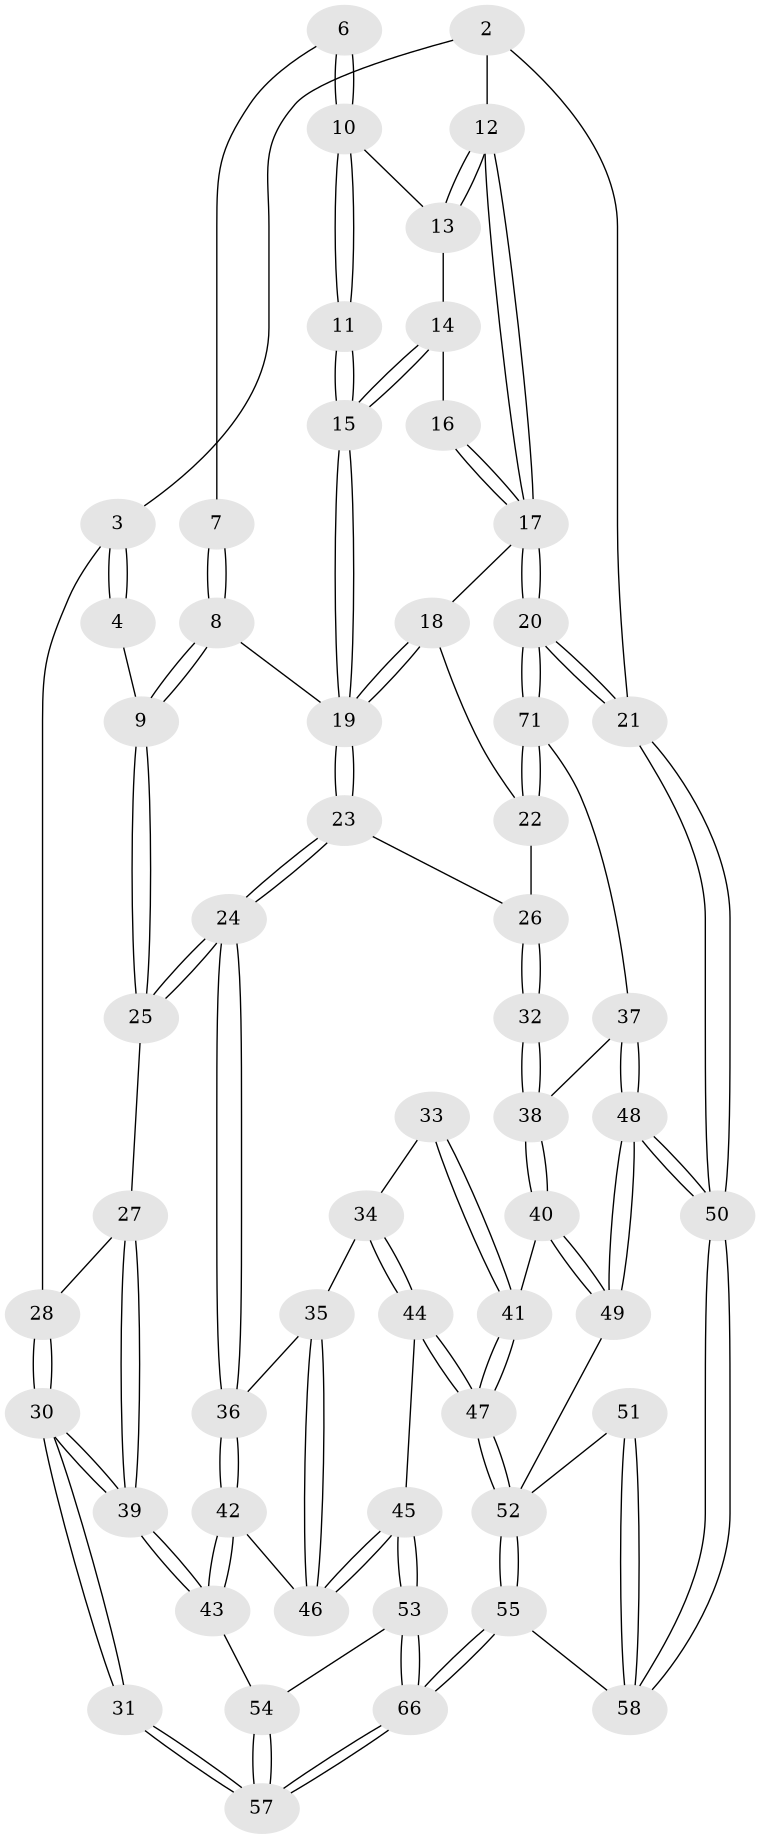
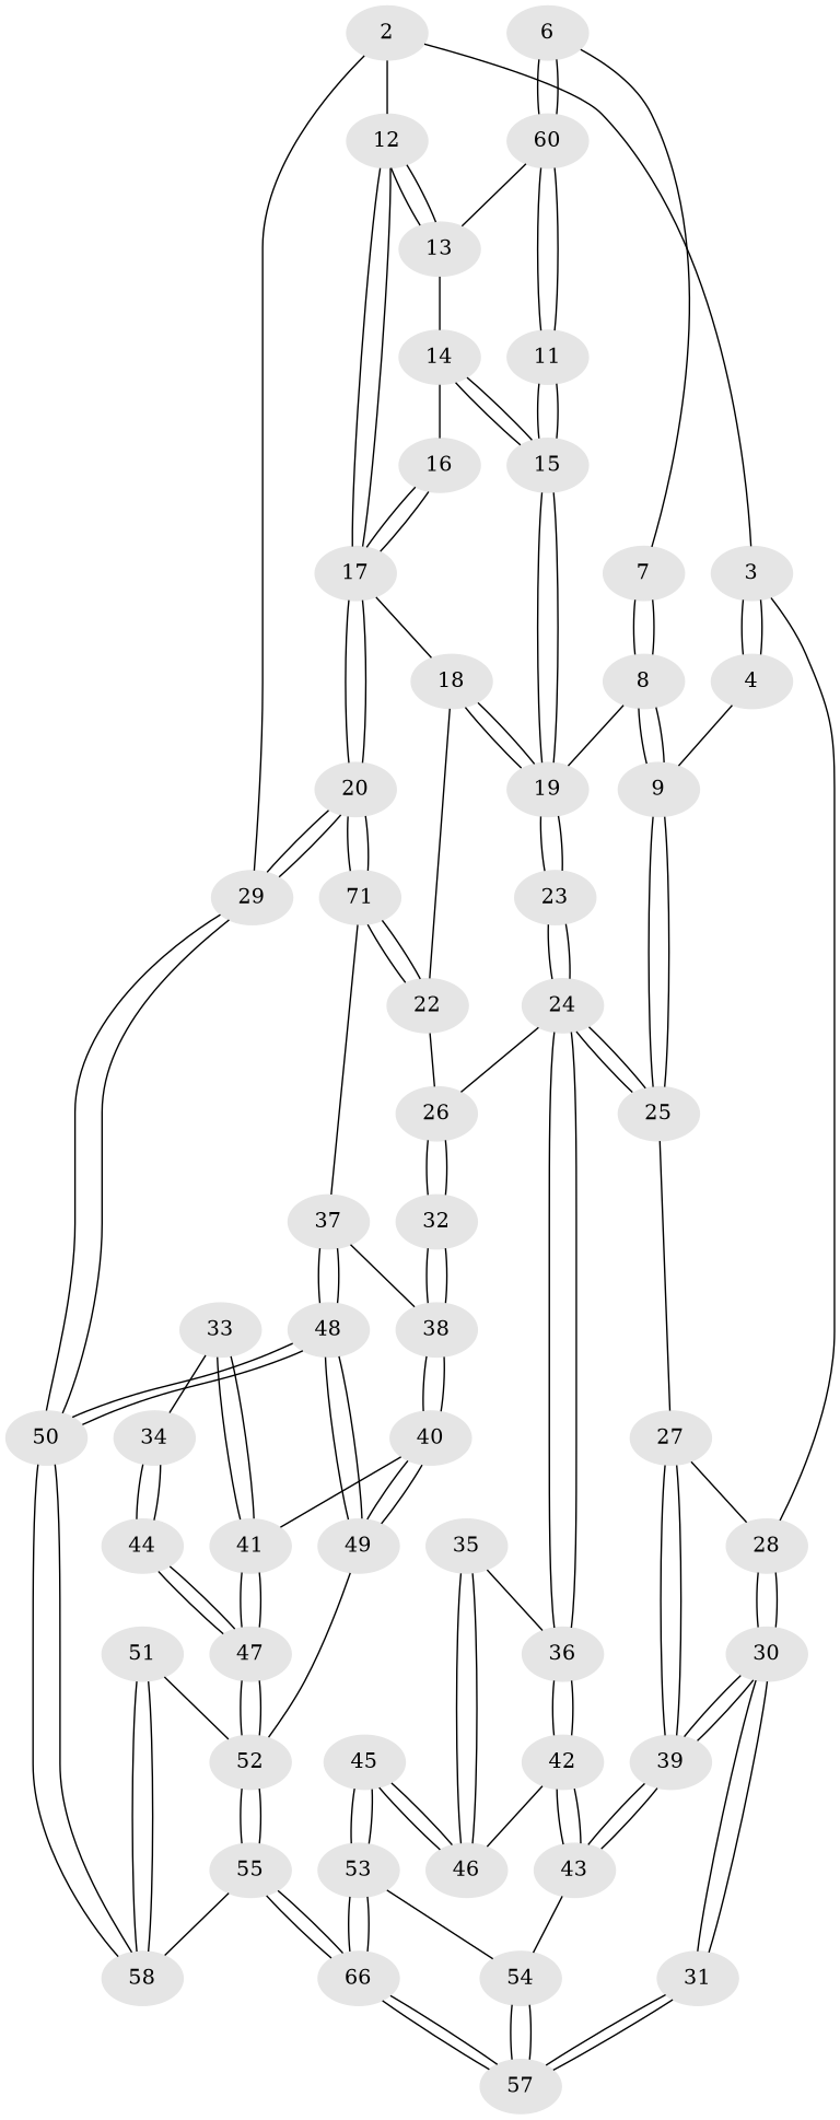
  graph {
    node [color=gray90 style=filled]
    2
    3
    12
-   29 [label=21]
+   29
    6
    7
-   10
+   10 [label=60]
    4
    28
    13
    17
    50
    9
    30
    31
    57
    25
    8
    11
    19
    15
    27
    14
    18
    20
    16
    23
    22
    n29 [label=71]
    26
    24
    37
    38
    48
    32
    36
    42
    39
    43
    58
    33
    34
    41
    40
    35
    44
    47
    46
    45
    49
    54
    52
    53
    n54 [label=66]
    55
    51
    2 -- 3
    2 -- 12
    2 -- 29
    3 -- 4
    3 -- 4
    3 -- 28
    12 -- 13
    12 -- 13
    12 -- 17
    12 -- 17
    29 -- 50
    29 -- 50
    6 -- 7
    6 -- 10
    6 -- 10
    7 -- 8
    7 -- 8
    10 -- 13
    10 -- 11
    10 -- 11
    4 -- 9
    28 -- 30
    28 -- 30
    13 -- 14
    17 -- 18
    17 -- 20
    17 -- 20
    50 -- 58
    50 -- 58
    9 -- 25
    9 -- 25
    30 -- 31
    30 -- 31
    30 -- 39
    30 -- 39
    31 -- 57
    31 -- 57
    25 -- 27
    8 -- 9
    8 -- 9
    8 -- 19
    11 -- 15
    11 -- 15
    19 -- 23
    19 -- 23
    15 -- 19
    15 -- 19
    27 -- 28
    27 -- 39
    27 -- 39
    14 -- 15
    14 -- 15
    14 -- 16
    18 -- 19
    18 -- 19
    18 -- 22
    20 -- 29
    20 -- 29
    20 -- n29
    20 -- n29
    16 -- 17
    16 -- 17
-   23 -- 26
+   24 -- 26
    23 -- 24
    23 -- 24
    22 -- 26
    n29 -- 22
    n29 -- 22
    n29 -- 37
    26 -- 32
    26 -- 32
    24 -- 25
    24 -- 25
    24 -- 36
    24 -- 36
    37 -- 38
    37 -- 48
    37 -- 48
    38 -- 40
    38 -- 40
    48 -- 50
    48 -- 50
    48 -- 49
    48 -- 49
    32 -- 38
    32 -- 38
    36 -- 42
    36 -- 42
    42 -- 43
    42 -- 43
    42 -- 46
    39 -- 43
    39 -- 43
    43 -- 54
    33 -- 34
    33 -- 41
    33 -- 41
-   34 -- 35
    34 -- 44
    34 -- 44
    41 -- 47
    41 -- 47
    40 -- 41
    40 -- 49
    40 -- 49
    35 -- 36
    35 -- 46
    35 -- 46
    44 -- 47
    44 -- 47
-   44 -- 45
    47 -- 52
    47 -- 52
    45 -- 46
    45 -- 46
    45 -- 53
    45 -- 53
    49 -- 52
    54 -- 57
    54 -- 57
    52 -- 55
    52 -- 55
    53 -- 54
    53 -- n54
    53 -- n54
    n54 -- 57
    n54 -- 57
    55 -- 58
    55 -- n54
    55 -- n54
    51 -- 58
    51 -- 58
    51 -- 52
  }
